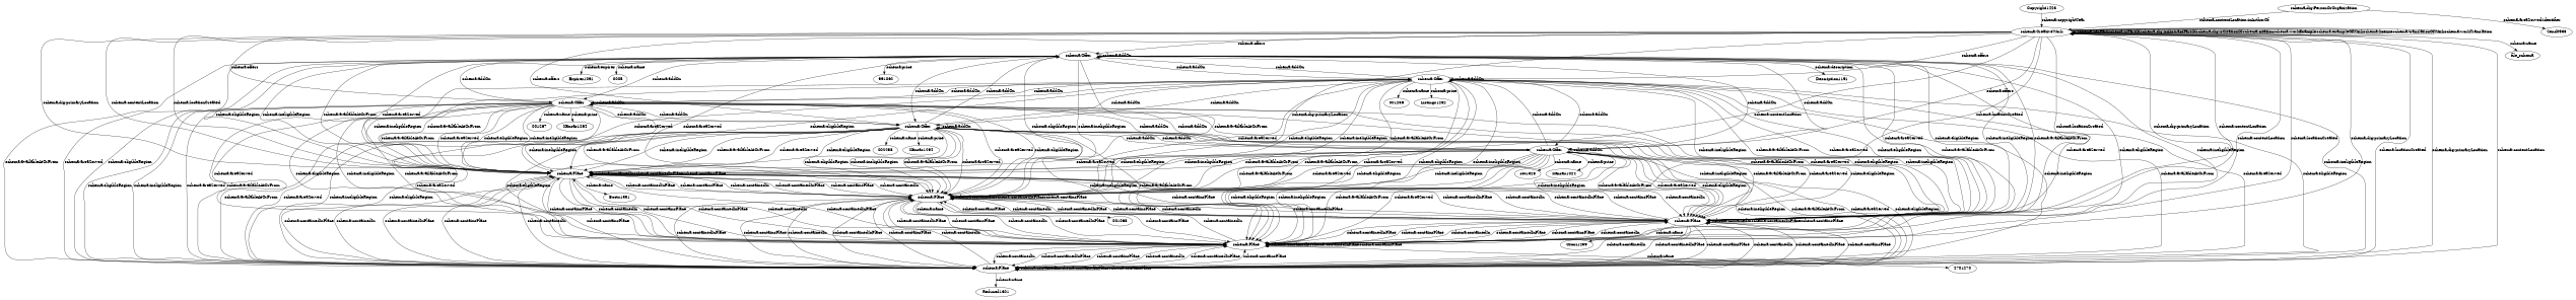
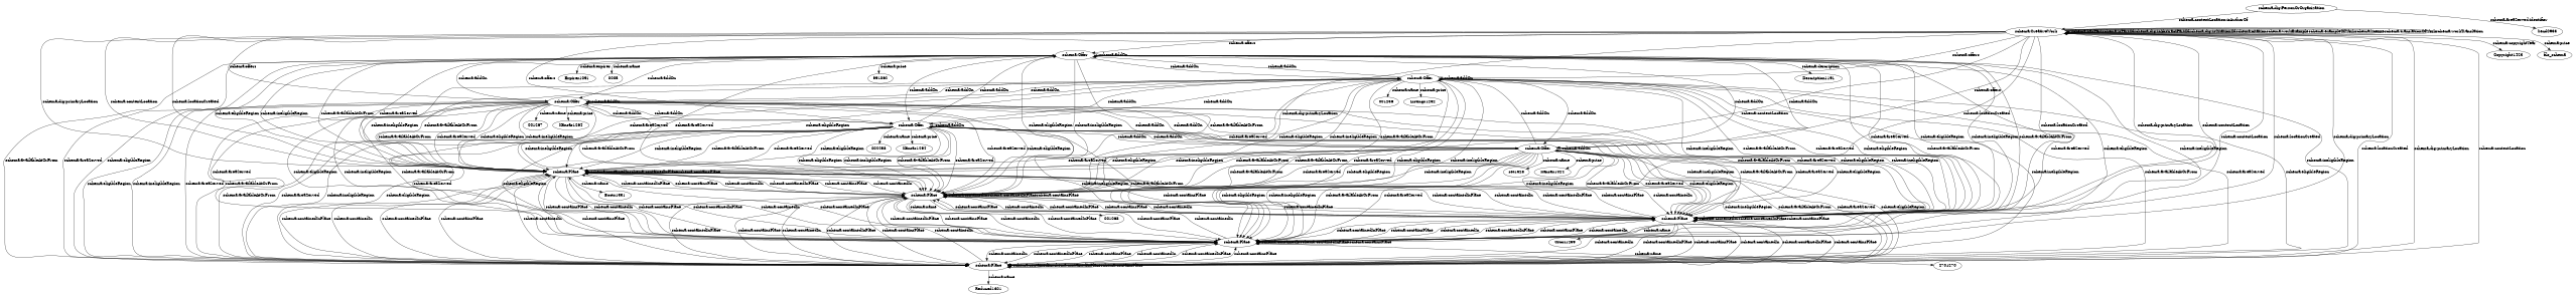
  digraph {
    node [type=attribute_name]
    edge [type=direct_property_uri weight=1]
    n1 [label=991062]
    n2 [label=2701270]
    n3 [label=Send0933]
    n4 [label="schema-dig:PersonOrOrganization" type=class_uri]
    n5 [label="schema:CreativeWork" type=class_uri]
    n6 [label=Copyright1423]
    n7 [label=file_schema]
    n8 [label="schema:Offer" type=class_uri]
    n9 [label="schema:Offer" type=class_uri]
    n10 [label="schema:Offer" type=class_uri]
    n11 [label="schema:Offer" type=class_uri]
    n12 [label="schema:Offer" type=class_uri]
    n13 [label="schema:Place" type=class_uri]
    n14 [label="schema:Place" type=class_uri]
    n15 [label="schema:Place" type=class_uri]
    n16 [label="schema:Place" type=class_uri]
    n17 [label="schema:Place" type=class_uri]
    n18 [label=Description1191]
    n19 [label=Expires1091]
    n20 [label=0005]
    n21 [label=001236]
    n22 [label=Listings1232]
    n23 [label=001267]
    n24 [label=Kansas1264]
    n25 [label=002298]
    n26 [label=Kansas1294]
    n27 [label=set1328]
    n28 [label=Kansas1024]
    n29 [label=001068]
    n30 [label=Citori1239]
    n31 [label=Reduced1301]
    n32 [label=Boots1331]
    n4 -> n3 [label="schema-areaServed:identifier" type=st_property_uri weight=""]
    n4 -> n5 [label="schema-contentLocation:isAuthorOf"]
    n5 -> n5 [label="schema:hasPart"]
    n5 -> n5 [label="schema:isPartOf"]
    n5 -> n5 [label="schema-dig:isAbstractPartOf"]
    n5 -> n5 [label="schema-dig:isCitationOf"]
    n5 -> n5 [label="schema:citation"]
    n5 -> n5 [label="schema:workExample"]
    n5 -> n5 [label="schema:exampleOfWork"]
    n5 -> n5 [label="schema:license"]
    n5 -> n5 [label="schema:translationOfWork"]
    n5 -> n5 [label="schema:workTranslation"]
-   n6 -> n5 [label="schema:copyrightYear" type=st_property_uri weight=""]
-   n5 -> n7 [label="schema:name" type=st_property_uri weight=""]
+   n5 -> n6 [label="schema:copyrightYear" type=st_property_uri weight=""]
+   n5 -> n7 [label="schema:price" type=st_property_uri weight=""]
    n5 -> n8 [label="schema:offers"]
    n5 -> n9 [label="schema:offers"]
    n5 -> n10 [label="schema:offers"]
    n5 -> n11 [label="schema:offers"]
    n5 -> n12 [label="schema:offers"]
    n5 -> n13 [label="schema:locationCreated"]
    n5 -> n13 [label="schema-dig:primaryLocation"]
    n5 -> n13 [label="schema:contentLocation"]
    n5 -> n14 [label="schema:locationCreated"]
    n5 -> n14 [label="schema-dig:primaryLocation"]
    n5 -> n14 [label="schema:contentLocation"]
    n5 -> n15 [label="schema:locationCreated"]
    n5 -> n15 [label="schema-dig:primaryLocation"]
    n5 -> n15 [label="schema:contentLocation"]
    n5 -> n16 [label="schema:locationCreated"]
    n5 -> n16 [label="schema-dig:primaryLocation"]
    n5 -> n16 [label="schema:contentLocation"]
    n5 -> n17 [label="schema:locationCreated"]
    n5 -> n17 [label="schema-dig:primaryLocation"]
    n5 -> n17 [label="schema:contentLocation"]
    n8 -> n1 [label="schema:price" type=st_property_uri weight=""]
    n8 -> n8 [label="schema:addOn"]
    n8 -> n9 [label="schema:addOn"]
    n8 -> n10 [label="schema:addOn"]
    n8 -> n11 [label="schema:addOn"]
    n8 -> n12 [label="schema:addOn"]
    n8 -> n13 [label="schema:ineligibleRegion"]
    n8 -> n13 [label="schema:availableAtOrFrom"]
    n8 -> n13 [label="schema:areaServed"]
    n8 -> n13 [label="schema:eligibleRegion"]
    n8 -> n14 [label="schema:ineligibleRegion"]
    n8 -> n14 [label="schema:availableAtOrFrom"]
    n8 -> n14 [label="schema:areaServed"]
    n8 -> n14 [label="schema:eligibleRegion"]
    n8 -> n15 [label="schema:ineligibleRegion"]
    n8 -> n15 [label="schema:availableAtOrFrom"]
    n8 -> n15 [label="schema:areaServed"]
    n8 -> n15 [label="schema:eligibleRegion"]
    n8 -> n16 [label="schema:ineligibleRegion"]
    n8 -> n16 [label="schema:availableAtOrFrom"]
    n8 -> n16 [label="schema:areaServed"]
    n8 -> n16 [label="schema:eligibleRegion"]
    n8 -> n17 [label="schema:ineligibleRegion"]
    n8 -> n17 [label="schema:availableAtOrFrom"]
    n8 -> n17 [label="schema:areaServed"]
    n8 -> n17 [label="schema:eligibleRegion"]
    n8 -> n18 [label="schema:description" type=st_property_uri weight=""]
    n8 -> n19 [label="schema:expires" type=st_property_uri weight=""]
    n8 -> n20 [label="schema:name" type=st_property_uri weight=""]
    n9 -> n8 [label="schema:addOn"]
    n9 -> n9 [label="schema:addOn"]
    n9 -> n10 [label="schema:addOn"]
    n9 -> n11 [label="schema:addOn"]
    n9 -> n12 [label="schema:addOn"]
    n9 -> n13 [label="schema:ineligibleRegion"]
    n9 -> n13 [label="schema:availableAtOrFrom"]
    n9 -> n13 [label="schema:areaServed"]
    n9 -> n13 [label="schema:eligibleRegion"]
    n9 -> n14 [label="schema:ineligibleRegion"]
    n9 -> n14 [label="schema:availableAtOrFrom"]
    n9 -> n14 [label="schema:areaServed"]
    n9 -> n14 [label="schema:eligibleRegion"]
    n9 -> n15 [label="schema:ineligibleRegion"]
    n9 -> n15 [label="schema:availableAtOrFrom"]
    n9 -> n15 [label="schema:areaServed"]
    n9 -> n15 [label="schema:eligibleRegion"]
    n9 -> n16 [label="schema:ineligibleRegion"]
    n9 -> n16 [label="schema:availableAtOrFrom"]
    n9 -> n16 [label="schema:areaServed"]
    n9 -> n16 [label="schema:eligibleRegion"]
    n9 -> n17 [label="schema:ineligibleRegion"]
    n9 -> n17 [label="schema:availableAtOrFrom"]
    n9 -> n17 [label="schema:areaServed"]
    n9 -> n17 [label="schema:eligibleRegion"]
    n9 -> n21 [label="schema:name" type=st_property_uri weight=""]
    n9 -> n22 [label="schema:price" type=st_property_uri weight=""]
    n10 -> n8 [label="schema:addOn"]
    n10 -> n9 [label="schema:addOn"]
    n10 -> n10 [label="schema:addOn"]
    n10 -> n11 [label="schema:addOn"]
    n10 -> n12 [label="schema:addOn"]
    n10 -> n13 [label="schema:ineligibleRegion"]
    n10 -> n13 [label="schema:availableAtOrFrom"]
    n10 -> n13 [label="schema:areaServed"]
    n10 -> n13 [label="schema:eligibleRegion"]
    n10 -> n14 [label="schema:ineligibleRegion"]
    n10 -> n14 [label="schema:availableAtOrFrom"]
    n10 -> n14 [label="schema:areaServed"]
    n10 -> n14 [label="schema:eligibleRegion"]
    n10 -> n15 [label="schema:ineligibleRegion"]
    n10 -> n15 [label="schema:availableAtOrFrom"]
    n10 -> n15 [label="schema:areaServed"]
    n10 -> n15 [label="schema:eligibleRegion"]
    n10 -> n16 [label="schema:ineligibleRegion"]
    n10 -> n16 [label="schema:availableAtOrFrom"]
    n10 -> n16 [label="schema:areaServed"]
    n10 -> n16 [label="schema:eligibleRegion"]
    n10 -> n17 [label="schema:ineligibleRegion"]
    n10 -> n17 [label="schema:availableAtOrFrom"]
    n10 -> n17 [label="schema:areaServed"]
    n10 -> n17 [label="schema:eligibleRegion"]
    n10 -> n23 [label="schema:name" type=st_property_uri weight=""]
    n10 -> n24 [label="schema:price" type=st_property_uri weight=""]
    n11 -> n8 [label="schema:addOn"]
    n11 -> n9 [label="schema:addOn"]
    n11 -> n10 [label="schema:addOn"]
    n11 -> n11 [label="schema:addOn"]
    n11 -> n12 [label="schema:addOn"]
    n11 -> n13 [label="schema:ineligibleRegion"]
    n11 -> n13 [label="schema:availableAtOrFrom"]
    n11 -> n13 [label="schema:areaServed"]
    n11 -> n13 [label="schema:eligibleRegion"]
    n11 -> n14 [label="schema:ineligibleRegion"]
    n11 -> n14 [label="schema:availableAtOrFrom"]
    n11 -> n14 [label="schema:areaServed"]
    n11 -> n14 [label="schema:eligibleRegion"]
    n11 -> n15 [label="schema:ineligibleRegion"]
    n11 -> n15 [label="schema:availableAtOrFrom"]
    n11 -> n15 [label="schema:areaServed"]
    n11 -> n15 [label="schema:eligibleRegion"]
    n11 -> n16 [label="schema:ineligibleRegion"]
    n11 -> n16 [label="schema:availableAtOrFrom"]
    n11 -> n16 [label="schema:areaServed"]
    n11 -> n16 [label="schema:eligibleRegion"]
    n11 -> n17 [label="schema:ineligibleRegion"]
    n11 -> n17 [label="schema:availableAtOrFrom"]
    n11 -> n17 [label="schema:areaServed"]
    n11 -> n17 [label="schema:eligibleRegion"]
    n11 -> n25 [label="schema:name" type=st_property_uri weight=""]
    n11 -> n26 [label="schema:price" type=st_property_uri weight=""]
    n12 -> n8 [label="schema:addOn"]
    n12 -> n9 [label="schema:addOn"]
    n12 -> n10 [label="schema:addOn"]
    n12 -> n11 [label="schema:addOn"]
    n12 -> n12 [label="schema:addOn"]
    n12 -> n13 [label="schema:ineligibleRegion"]
    n12 -> n13 [label="schema:availableAtOrFrom"]
    n12 -> n13 [label="schema:areaServed"]
    n12 -> n13 [label="schema:eligibleRegion"]
    n12 -> n14 [label="schema:ineligibleRegion"]
    n12 -> n14 [label="schema:availableAtOrFrom"]
    n12 -> n14 [label="schema:areaServed"]
    n12 -> n14 [label="schema:eligibleRegion"]
    n12 -> n15 [label="schema:ineligibleRegion"]
    n12 -> n15 [label="schema:availableAtOrFrom"]
    n12 -> n15 [label="schema:areaServed"]
    n12 -> n15 [label="schema:eligibleRegion"]
    n12 -> n16 [label="schema:ineligibleRegion"]
    n12 -> n16 [label="schema:availableAtOrFrom"]
    n12 -> n16 [label="schema:areaServed"]
    n12 -> n16 [label="schema:eligibleRegion"]
    n12 -> n17 [label="schema:ineligibleRegion"]
    n12 -> n17 [label="schema:availableAtOrFrom"]
    n12 -> n17 [label="schema:areaServed"]
    n12 -> n17 [label="schema:eligibleRegion"]
    n12 -> n27 [label="schema:name" type=st_property_uri weight=""]
    n12 -> n28 [label="schema:price" type=st_property_uri weight=""]
    n13 -> n13 [label="schema:containedIn"]
    n13 -> n13 [label="schema:containedInPlace"]
    n13 -> n13 [label="schema:containsPlace"]
    n13 -> n14 [label="schema:containedIn"]
    n13 -> n14 [label="schema:containedInPlace"]
    n13 -> n14 [label="schema:containsPlace"]
    n13 -> n15 [label="schema:containedIn"]
    n13 -> n15 [label="schema:containedInPlace"]
    n13 -> n15 [label="schema:containsPlace"]
    n13 -> n16 [label="schema:containedIn"]
    n13 -> n16 [label="schema:containedInPlace"]
    n13 -> n16 [label="schema:containsPlace"]
    n13 -> n17 [label="schema:containedIn"]
    n13 -> n17 [label="schema:containedInPlace"]
    n13 -> n17 [label="schema:containsPlace"]
    n13 -> n29 [label="schema:name" type=st_property_uri weight=""]
    n14 -> n13 [label="schema:containedIn"]
    n14 -> n13 [label="schema:containedInPlace"]
    n14 -> n13 [label="schema:containsPlace"]
    n14 -> n14 [label="schema:containedIn"]
    n14 -> n14 [label="schema:containedInPlace"]
    n14 -> n14 [label="schema:containsPlace"]
    n14 -> n15 [label="schema:containedIn"]
    n14 -> n15 [label="schema:containedInPlace"]
    n14 -> n15 [label="schema:containsPlace"]
    n14 -> n16 [label="schema:containedIn"]
    n14 -> n16 [label="schema:containedInPlace"]
    n14 -> n16 [label="schema:containsPlace"]
    n14 -> n17 [label="schema:containedIn"]
    n14 -> n17 [label="schema:containedInPlace"]
    n14 -> n17 [label="schema:containsPlace"]
    n14 -> n30 [label="schema:name" type=st_property_uri weight=""]
    n15 -> n2 [label="schema:name" type=st_property_uri weight=""]
    n15 -> n13 [label="schema:containedIn"]
    n15 -> n13 [label="schema:containedInPlace"]
    n15 -> n13 [label="schema:containsPlace"]
    n15 -> n14 [label="schema:containedIn"]
    n15 -> n14 [label="schema:containedInPlace"]
    n15 -> n14 [label="schema:containsPlace"]
    n15 -> n15 [label="schema:containedIn"]
    n15 -> n15 [label="schema:containedInPlace"]
    n15 -> n15 [label="schema:containsPlace"]
    n15 -> n16 [label="schema:containedIn"]
    n15 -> n16 [label="schema:containedInPlace"]
    n15 -> n16 [label="schema:containsPlace"]
    n15 -> n17 [label="schema:containedIn"]
    n15 -> n17 [label="schema:containedInPlace"]
    n15 -> n17 [label="schema:containsPlace"]
    n16 -> n13 [label="schema:containedIn"]
    n16 -> n13 [label="schema:containedInPlace"]
    n16 -> n13 [label="schema:containsPlace"]
    n16 -> n14 [label="schema:containedIn"]
    n16 -> n14 [label="schema:containedInPlace"]
    n16 -> n14 [label="schema:containsPlace"]
    n16 -> n15 [label="schema:containedIn"]
    n16 -> n15 [label="schema:containedInPlace"]
    n16 -> n15 [label="schema:containsPlace"]
    n16 -> n16 [label="schema:containedIn"]
    n16 -> n16 [label="schema:containedInPlace"]
    n16 -> n16 [label="schema:containsPlace"]
    n16 -> n17 [label="schema:containedIn"]
    n16 -> n17 [label="schema:containedInPlace"]
    n16 -> n17 [label="schema:containsPlace"]
    n16 -> n31 [label="schema:name" type=st_property_uri weight=""]
    n17 -> n13 [label="schema:containedIn"]
    n17 -> n13 [label="schema:containedInPlace"]
    n17 -> n13 [label="schema:containsPlace"]
    n17 -> n14 [label="schema:containedIn"]
    n17 -> n14 [label="schema:containedInPlace"]
    n17 -> n14 [label="schema:containsPlace"]
    n17 -> n15 [label="schema:containedIn"]
    n17 -> n15 [label="schema:containedInPlace"]
    n17 -> n15 [label="schema:containsPlace"]
    n17 -> n16 [label="schema:containedIn"]
    n17 -> n16 [label="schema:containedInPlace"]
    n17 -> n16 [label="schema:containsPlace"]
    n17 -> n17 [label="schema:containedIn"]
    n17 -> n17 [label="schema:containedInPlace"]
    n17 -> n17 [label="schema:containsPlace"]
    n17 -> n32 [label="schema:name" type=st_property_uri weight=""]
  }
